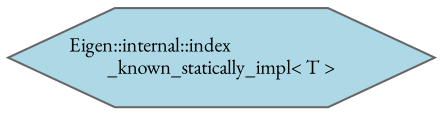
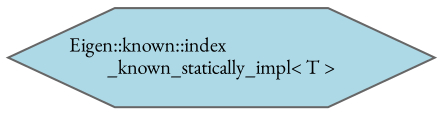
  digraph {
    rankdir=LR
    fontname="EB Garamond"
-   n1 [color=grey40 fillcolor=lightblue fontname="EB Garamond" fontsize=10 height=0.2 label="Eigen::internal::index\l_known_statically_impl\< T \>" shape=hexagon style=filled width=0.4]
+   n1 [color=grey40 fillcolor=lightblue fontname="EB Garamond" fontsize=10 height=0.2 label="Eigen::known::index\l_known_statically_impl\< T \>" shape=hexagon style=filled width=0.4]
  }
